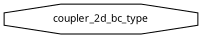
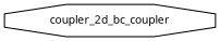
  digraph {
    rankdir=LR
    fontname="Noto Sans"
-   n1 [color=black fillcolor=white fontname="Noto Sans" fontsize=10 height=0.2 label=coupler_2d_bc_type shape=octagon style=filled width=0.4]
+   n1 [color=black fillcolor=white fontname="Noto Sans" fontsize=10 height=0.2 label=coupler_2d_bc_coupler shape=octagon style=filled width=0.4]
  }
